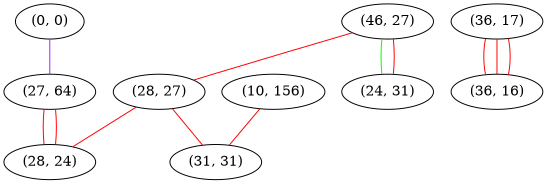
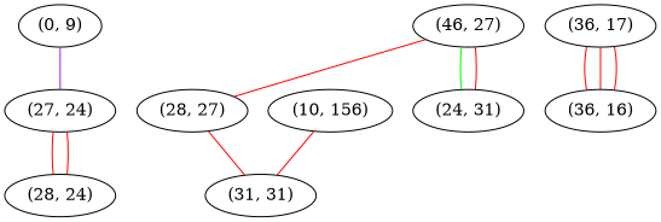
  graph {
    edge [color=red weight=1]
-   "(0, 0)"
-   "(27, 24)" [label="(27, 64)"]
+   "(0, 0)" [label="(0, 9)"]
+   "(27, 24)"
    "(28, 24)"
    n4 [label="(46, 27)"]
    "(28, 27)"
    "(24, 31)"
    "(31, 31)"
    n8 [label="(36, 17)"]
    "(36, 16)"
    "(10, 156)"
    "(0, 0)" -- "(27, 24)" [color=purple weight=4]
    "(27, 24)" -- "(28, 24)"
    "(27, 24)" -- "(28, 24)"
    n4 -- "(28, 27)"
    n4 -- "(24, 31)" [color=green weight=2]
    n4 -- "(24, 31)"
-   "(28, 27)" -- "(28, 24)"
    "(28, 27)" -- "(31, 31)"
    n8 -- "(36, 16)"
    n8 -- "(36, 16)"
    n8 -- "(36, 16)"
    "(10, 156)" -- "(31, 31)"
  }
